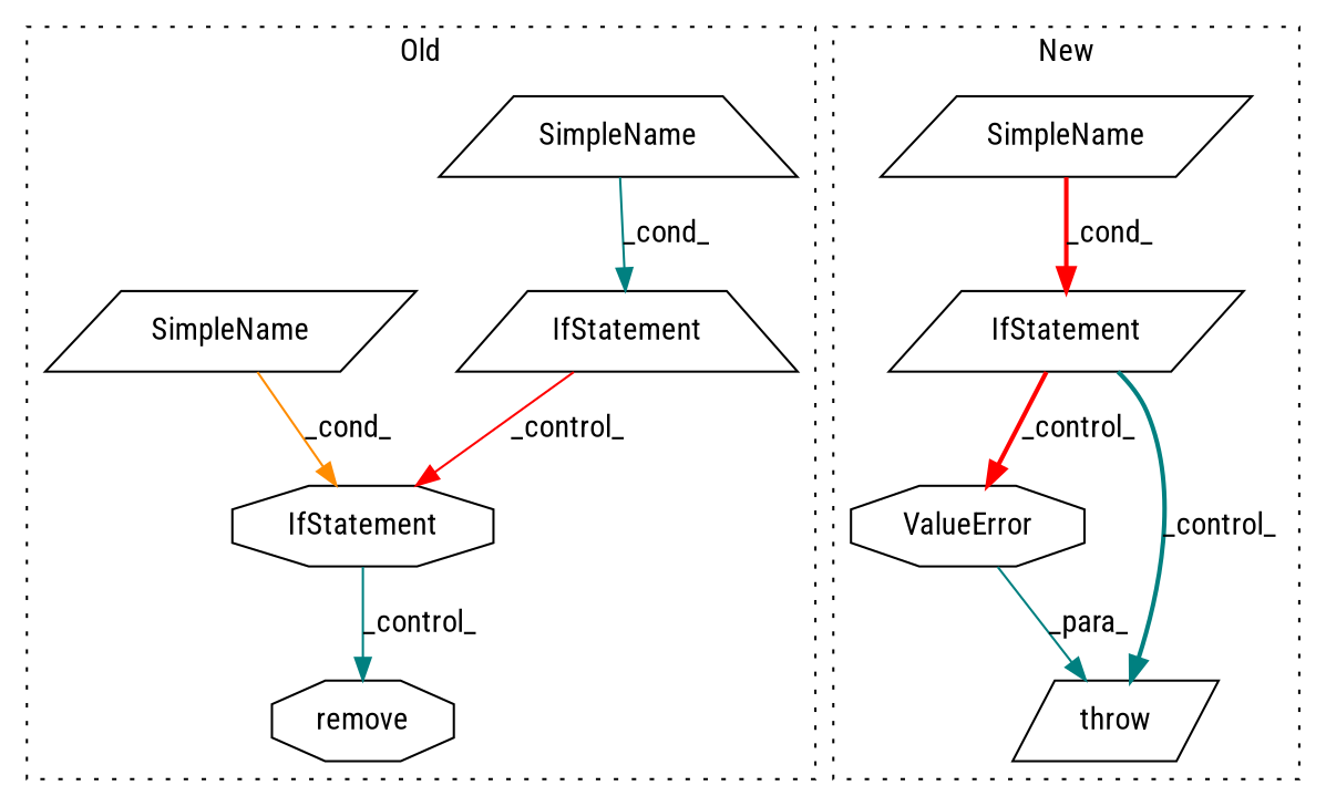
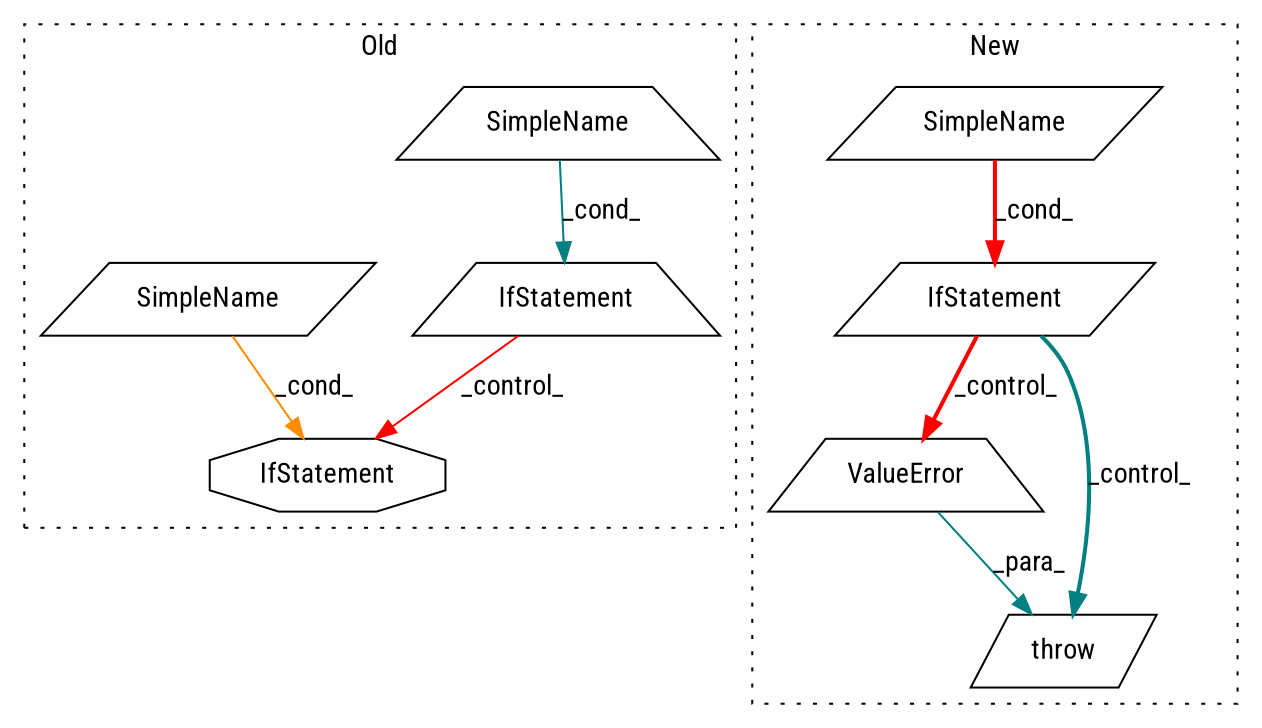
  digraph {
    fontname="Roboto Condensed"
    node [a=25 fontname="Roboto Condensed" shape=parallelogram]
    edge [color=teal fontname="Roboto Condensed" style=solid]
-   n1 [a=32 l="7,1" label=remove s="1829,1839" shape=octagon]
    n2 [l="4,2" label=IfStatement s="1681,1702" shape=trapezium]
    n3 [a=42 label=SimpleName shape=trapezium]
    n4 [l="10,2" label=IfStatement s="1763,1798" shape=octagon]
    n5 [a=42 label=SimpleName]
-   n6 [a=32 l=12 label=ValueError s=2334 shape=octagon]
+   n6 [a=32 l=12 label=ValueError s=2334 shape=trapezium]
    n7 [a=53 l=6 label=throw s=2328]
    n8 [l="10,2" label=IfStatement s="2289,2316"]
    n9 [a=42 label=SimpleName]
    subgraph cluster_1 {
      label=Old
      style=dotted
-     n1
      n2
      n3
      n4
      n5
    }
    subgraph cluster_2 {
      label=New
      style=dotted
      n6
      n7
      n8
      n9
    }
    n2 -> n4 [color=red label=_control_]
    n3 -> n2 [label=_cond_]
-   n4 -> n1 [label=_control_]
    n5 -> n4 [color=darkorange label=_cond_]
    n6 -> n7 [label=_para_]
    n8 -> n6 [color=red label=_control_ style=bold]
    n8 -> n7 [label=_control_ style=bold]
    n9 -> n8 [color=red label=_cond_ style=bold]
  }
